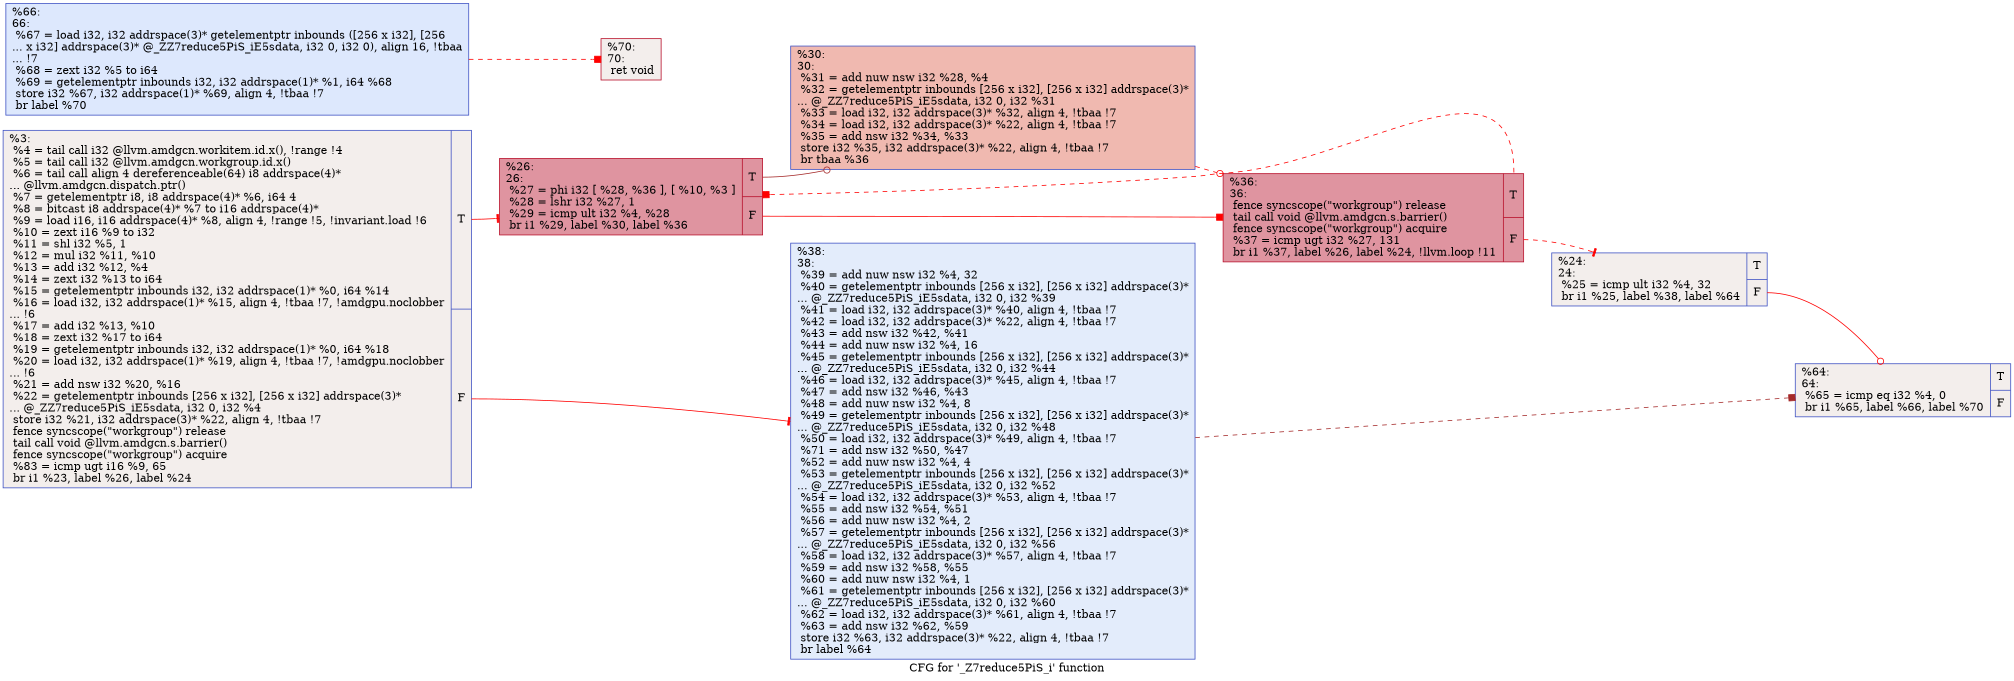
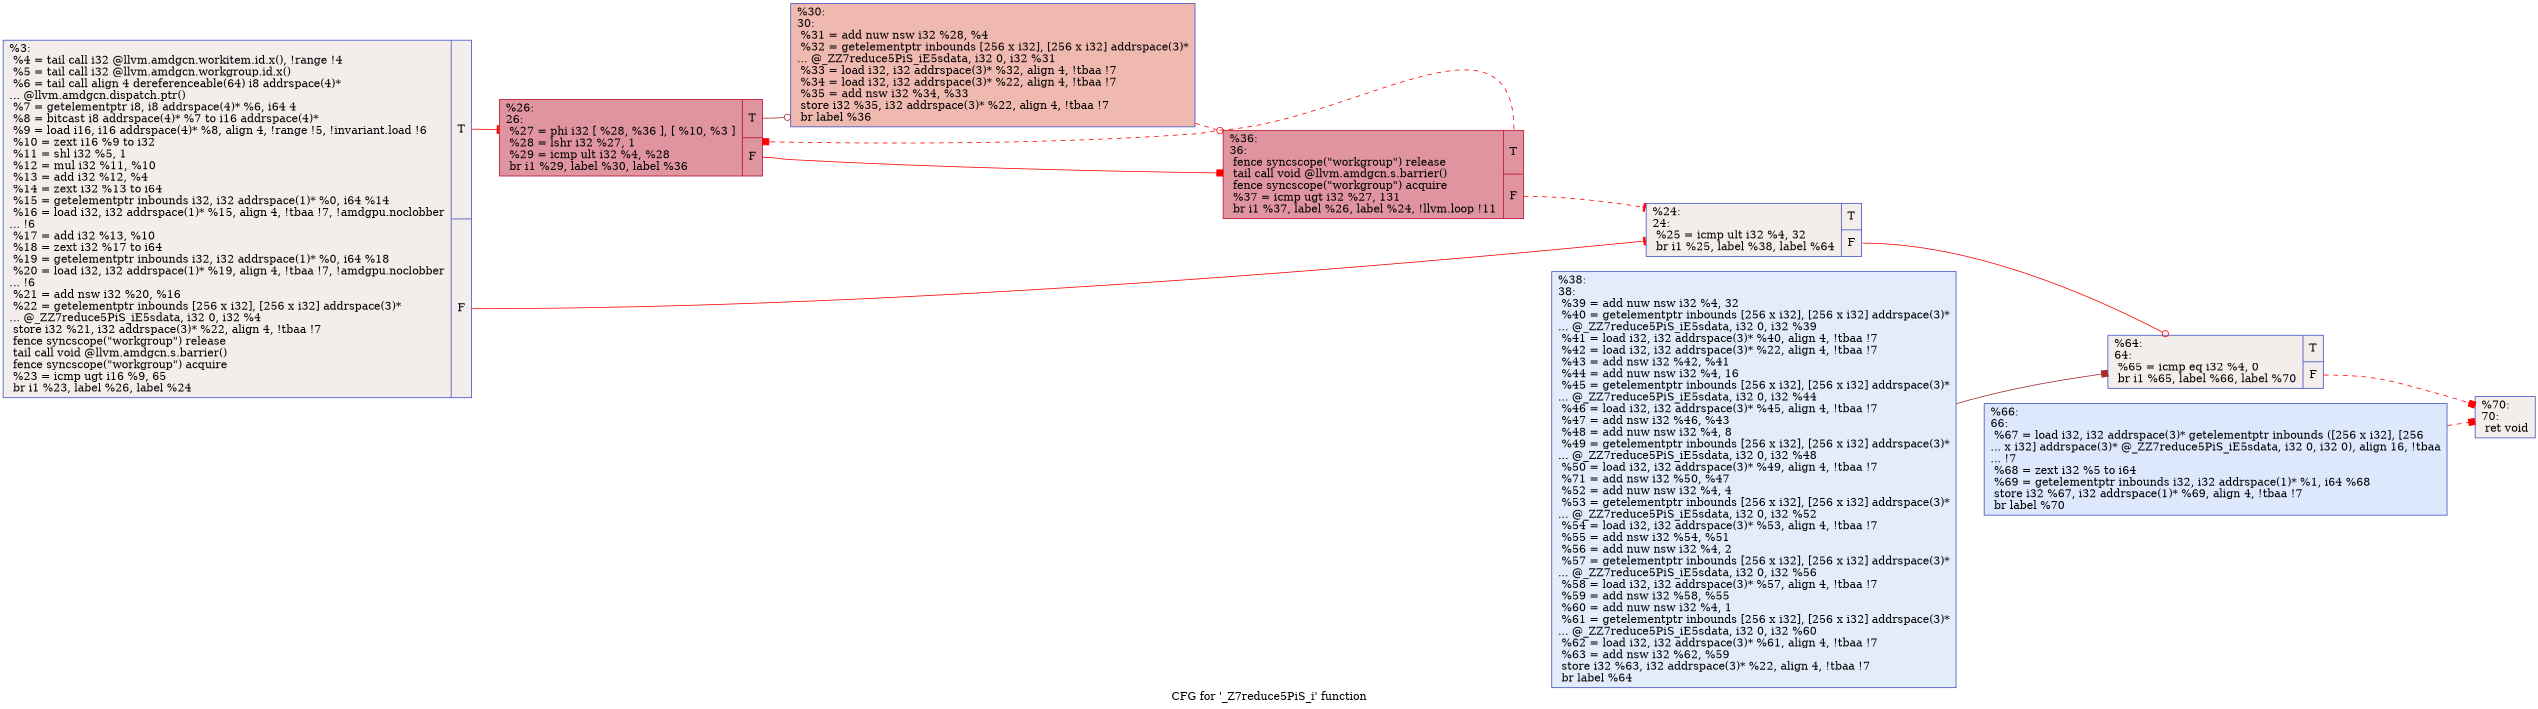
  digraph {
    label="CFG for '_Z7reduce5PiS_i' function"
    rankdir=LR
    node [color="#3d50c3ff" fillcolor="#e3d9d370" shape=record style=filled]
    edge [arrowhead=box color=red style=dashed tailport=s0]
-   n1 [label="{%3:\l  %4 = tail call i32 @llvm.amdgcn.workitem.id.x(), !range !4\l  %5 = tail call i32 @llvm.amdgcn.workgroup.id.x()\l  %6 = tail call align 4 dereferenceable(64) i8 addrspace(4)*\l... @llvm.amdgcn.dispatch.ptr()\l  %7 = getelementptr i8, i8 addrspace(4)* %6, i64 4\l  %8 = bitcast i8 addrspace(4)* %7 to i16 addrspace(4)*\l  %9 = load i16, i16 addrspace(4)* %8, align 4, !range !5, !invariant.load !6\l  %10 = zext i16 %9 to i32\l  %11 = shl i32 %5, 1\l  %12 = mul i32 %11, %10\l  %13 = add i32 %12, %4\l  %14 = zext i32 %13 to i64\l  %15 = getelementptr inbounds i32, i32 addrspace(1)* %0, i64 %14\l  %16 = load i32, i32 addrspace(1)* %15, align 4, !tbaa !7, !amdgpu.noclobber\l... !6\l  %17 = add i32 %13, %10\l  %18 = zext i32 %17 to i64\l  %19 = getelementptr inbounds i32, i32 addrspace(1)* %0, i64 %18\l  %20 = load i32, i32 addrspace(1)* %19, align 4, !tbaa !7, !amdgpu.noclobber\l... !6\l  %21 = add nsw i32 %20, %16\l  %22 = getelementptr inbounds [256 x i32], [256 x i32] addrspace(3)*\l... @_ZZ7reduce5PiS_iE5sdata, i32 0, i32 %4\l  store i32 %21, i32 addrspace(3)* %22, align 4, !tbaa !7\l  fence syncscope(\"workgroup\") release\l  tail call void @llvm.amdgcn.s.barrier()\l  fence syncscope(\"workgroup\") acquire\l  %83 = icmp ugt i16 %9, 65\l  br i1 %23, label %26, label %24\l|{<s0>T|<s1>F}}"]
+   n1 [label="{%3:\l  %4 = tail call i32 @llvm.amdgcn.workitem.id.x(), !range !4\l  %5 = tail call i32 @llvm.amdgcn.workgroup.id.x()\l  %6 = tail call align 4 dereferenceable(64) i8 addrspace(4)*\l... @llvm.amdgcn.dispatch.ptr()\l  %7 = getelementptr i8, i8 addrspace(4)* %6, i64 4\l  %8 = bitcast i8 addrspace(4)* %7 to i16 addrspace(4)*\l  %9 = load i16, i16 addrspace(4)* %8, align 4, !range !5, !invariant.load !6\l  %10 = zext i16 %9 to i32\l  %11 = shl i32 %5, 1\l  %12 = mul i32 %11, %10\l  %13 = add i32 %12, %4\l  %14 = zext i32 %13 to i64\l  %15 = getelementptr inbounds i32, i32 addrspace(1)* %0, i64 %14\l  %16 = load i32, i32 addrspace(1)* %15, align 4, !tbaa !7, !amdgpu.noclobber\l... !6\l  %17 = add i32 %13, %10\l  %18 = zext i32 %17 to i64\l  %19 = getelementptr inbounds i32, i32 addrspace(1)* %0, i64 %18\l  %20 = load i32, i32 addrspace(1)* %19, align 4, !tbaa !7, !amdgpu.noclobber\l... !6\l  %21 = add nsw i32 %20, %16\l  %22 = getelementptr inbounds [256 x i32], [256 x i32] addrspace(3)*\l... @_ZZ7reduce5PiS_iE5sdata, i32 0, i32 %4\l  store i32 %21, i32 addrspace(3)* %22, align 4, !tbaa !7\l  fence syncscope(\"workgroup\") release\l  tail call void @llvm.amdgcn.s.barrier()\l  fence syncscope(\"workgroup\") acquire\l  %23 = icmp ugt i16 %9, 65\l  br i1 %23, label %26, label %24\l|{<s0>T|<s1>F}}"]
    n2 [color="#b70d28ff" fillcolor="#b70d2870" label="{%26:\l26:                                               \l  %27 = phi i32 [ %28, %36 ], [ %10, %3 ]\l  %28 = lshr i32 %27, 1\l  %29 = icmp ult i32 %4, %28\l  br i1 %29, label %30, label %36\l|{<s0>T|<s1>F}}"]
    n3 [label="{%24:\l24:                                               \l  %25 = icmp ult i32 %4, 32\l  br i1 %25, label %38, label %64\l|{<s0>T|<s1>F}}"]
-   n4 [fillcolor="#de614d70" label="{%30:\l30:                                               \l  %31 = add nuw nsw i32 %28, %4\l  %32 = getelementptr inbounds [256 x i32], [256 x i32] addrspace(3)*\l... @_ZZ7reduce5PiS_iE5sdata, i32 0, i32 %31\l  %33 = load i32, i32 addrspace(3)* %32, align 4, !tbaa !7\l  %34 = load i32, i32 addrspace(3)* %22, align 4, !tbaa !7\l  %35 = add nsw i32 %34, %33\l  store i32 %35, i32 addrspace(3)* %22, align 4, !tbaa !7\l  br tbaa %36\l}"]
+   n4 [fillcolor="#de614d70" label="{%30:\l30:                                               \l  %31 = add nuw nsw i32 %28, %4\l  %32 = getelementptr inbounds [256 x i32], [256 x i32] addrspace(3)*\l... @_ZZ7reduce5PiS_iE5sdata, i32 0, i32 %31\l  %33 = load i32, i32 addrspace(3)* %32, align 4, !tbaa !7\l  %34 = load i32, i32 addrspace(3)* %22, align 4, !tbaa !7\l  %35 = add nsw i32 %34, %33\l  store i32 %35, i32 addrspace(3)* %22, align 4, !tbaa !7\l  br label %36\l}"]
    n5 [color="#b70d28ff" fillcolor="#b70d2870" label="{%36:\l36:                                               \l  fence syncscope(\"workgroup\") release\l  tail call void @llvm.amdgcn.s.barrier()\l  fence syncscope(\"workgroup\") acquire\l  %37 = icmp ugt i32 %27, 131\l  br i1 %37, label %26, label %24, !llvm.loop !11\l|{<s0>T|<s1>F}}"]
    n6 [label="{%64:\l64:                                               \l  %65 = icmp eq i32 %4, 0\l  br i1 %65, label %66, label %70\l|{<s0>T|<s1>F}}"]
    n7 [fillcolor="#bfd3f670" label="{%38:\l38:                                               \l  %39 = add nuw nsw i32 %4, 32\l  %40 = getelementptr inbounds [256 x i32], [256 x i32] addrspace(3)*\l... @_ZZ7reduce5PiS_iE5sdata, i32 0, i32 %39\l  %41 = load i32, i32 addrspace(3)* %40, align 4, !tbaa !7\l  %42 = load i32, i32 addrspace(3)* %22, align 4, !tbaa !7\l  %43 = add nsw i32 %42, %41\l  %44 = add nuw nsw i32 %4, 16\l  %45 = getelementptr inbounds [256 x i32], [256 x i32] addrspace(3)*\l... @_ZZ7reduce5PiS_iE5sdata, i32 0, i32 %44\l  %46 = load i32, i32 addrspace(3)* %45, align 4, !tbaa !7\l  %47 = add nsw i32 %46, %43\l  %48 = add nuw nsw i32 %4, 8\l  %49 = getelementptr inbounds [256 x i32], [256 x i32] addrspace(3)*\l... @_ZZ7reduce5PiS_iE5sdata, i32 0, i32 %48\l  %50 = load i32, i32 addrspace(3)* %49, align 4, !tbaa !7\l  %71 = add nsw i32 %50, %47\l  %52 = add nuw nsw i32 %4, 4\l  %53 = getelementptr inbounds [256 x i32], [256 x i32] addrspace(3)*\l... @_ZZ7reduce5PiS_iE5sdata, i32 0, i32 %52\l  %54 = load i32, i32 addrspace(3)* %53, align 4, !tbaa !7\l  %55 = add nsw i32 %54, %51\l  %56 = add nuw nsw i32 %4, 2\l  %57 = getelementptr inbounds [256 x i32], [256 x i32] addrspace(3)*\l... @_ZZ7reduce5PiS_iE5sdata, i32 0, i32 %56\l  %58 = load i32, i32 addrspace(3)* %57, align 4, !tbaa !7\l  %59 = add nsw i32 %58, %55\l  %60 = add nuw nsw i32 %4, 1\l  %61 = getelementptr inbounds [256 x i32], [256 x i32] addrspace(3)*\l... @_ZZ7reduce5PiS_iE5sdata, i32 0, i32 %60\l  %62 = load i32, i32 addrspace(3)* %61, align 4, !tbaa !7\l  %63 = add nsw i32 %62, %59\l  store i32 %63, i32 addrspace(3)* %22, align 4, !tbaa !7\l  br label %64\l}"]
-   n8 [color="#b70d28ff" label="{%70:\l70:                                               \l  ret void\l}"]
+   n8 [label="{%70:\l70:                                               \l  ret void\l}"]
    n9 [fillcolor="#b2ccfb70" label="{%66:\l66:                                               \l  %67 = load i32, i32 addrspace(3)* getelementptr inbounds ([256 x i32], [256\l... x i32] addrspace(3)* @_ZZ7reduce5PiS_iE5sdata, i32 0, i32 0), align 16, !tbaa\l... !7\l  %68 = zext i32 %5 to i64\l  %69 = getelementptr inbounds i32, i32 addrspace(1)* %1, i64 %68\l  store i32 %67, i32 addrspace(1)* %69, align 4, !tbaa !7\l  br label %70\l}"]
    n1 -> n2 [arrowhead=tee style=solid]
-   n1 -> n7 [arrowhead=tee style=solid tailport=s1]
+   n1 -> n3 [arrowhead=tee style=solid tailport=s1]
    n2 -> n4 [arrowhead=odot color=brown style=solid]
    n2 -> n5 [style=solid tailport=s1]
    n3 -> n6 [arrowhead=odot style=solid tailport=s1]
    n4 -> n5 [arrowhead=odot]
    n5 -> n2
    n5 -> n3 [arrowhead=tee tailport=s1]
-   n7 -> n6 [color=brown]
+   n6 -> n8 [tailport=s1]
+   n7 -> n6 [color=brown style=solid]
    n9 -> n8
  }
